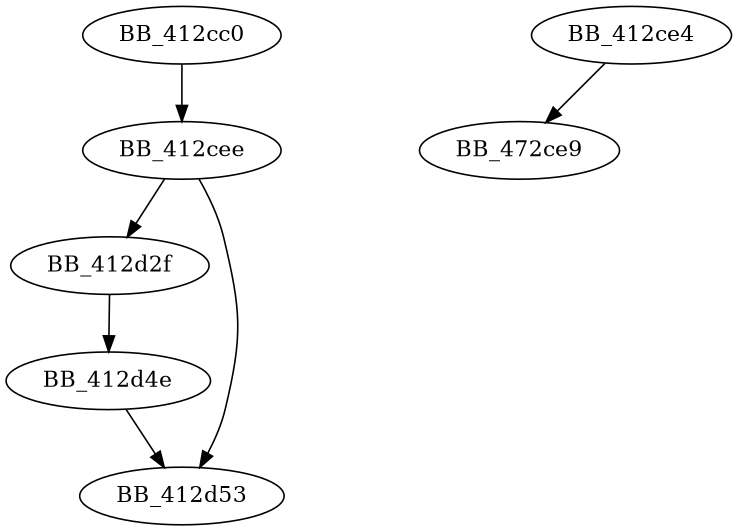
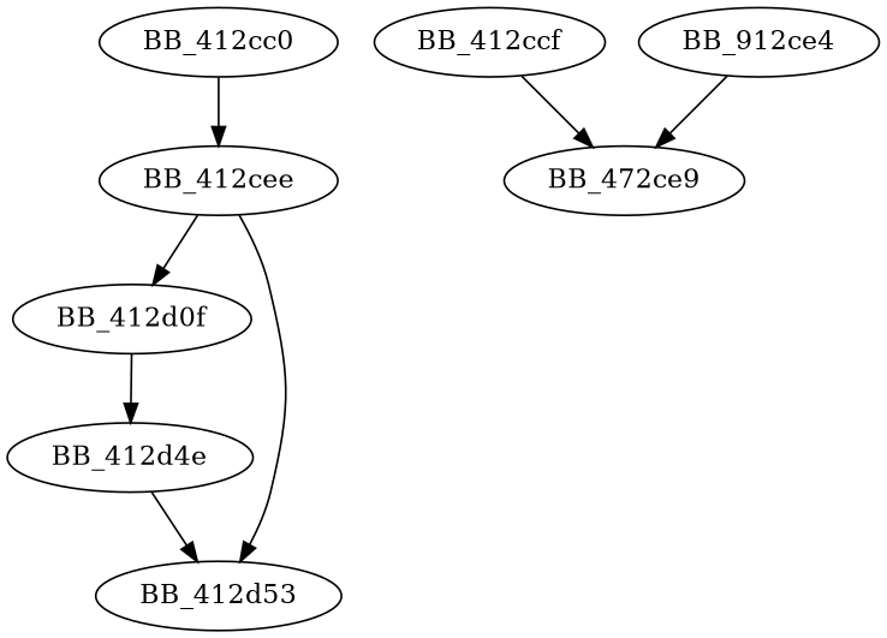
  digraph {
    fontname="DejaVu Serif"
    node [fontname="DejaVu Serif"]
    edge [fontname="DejaVu Serif"]
    BB_412cc0
    BB_412cee
    n3 [label=BB_472ce9]
-   BB_412d2f
+   BB_412ccf
+   BB_412d2f [label=BB_412d0f]
    BB_412d53
-   BB_412ce4
+   BB_412ce4 [label=BB_912ce4]
    BB_412d4e
    BB_412cc0 -> BB_412cee
    BB_412cee -> BB_412d2f
    BB_412cee -> BB_412d53
+   BB_412ccf -> n3
    BB_412d2f -> BB_412d4e
    BB_412ce4 -> n3
    BB_412d4e -> BB_412d53
  }
